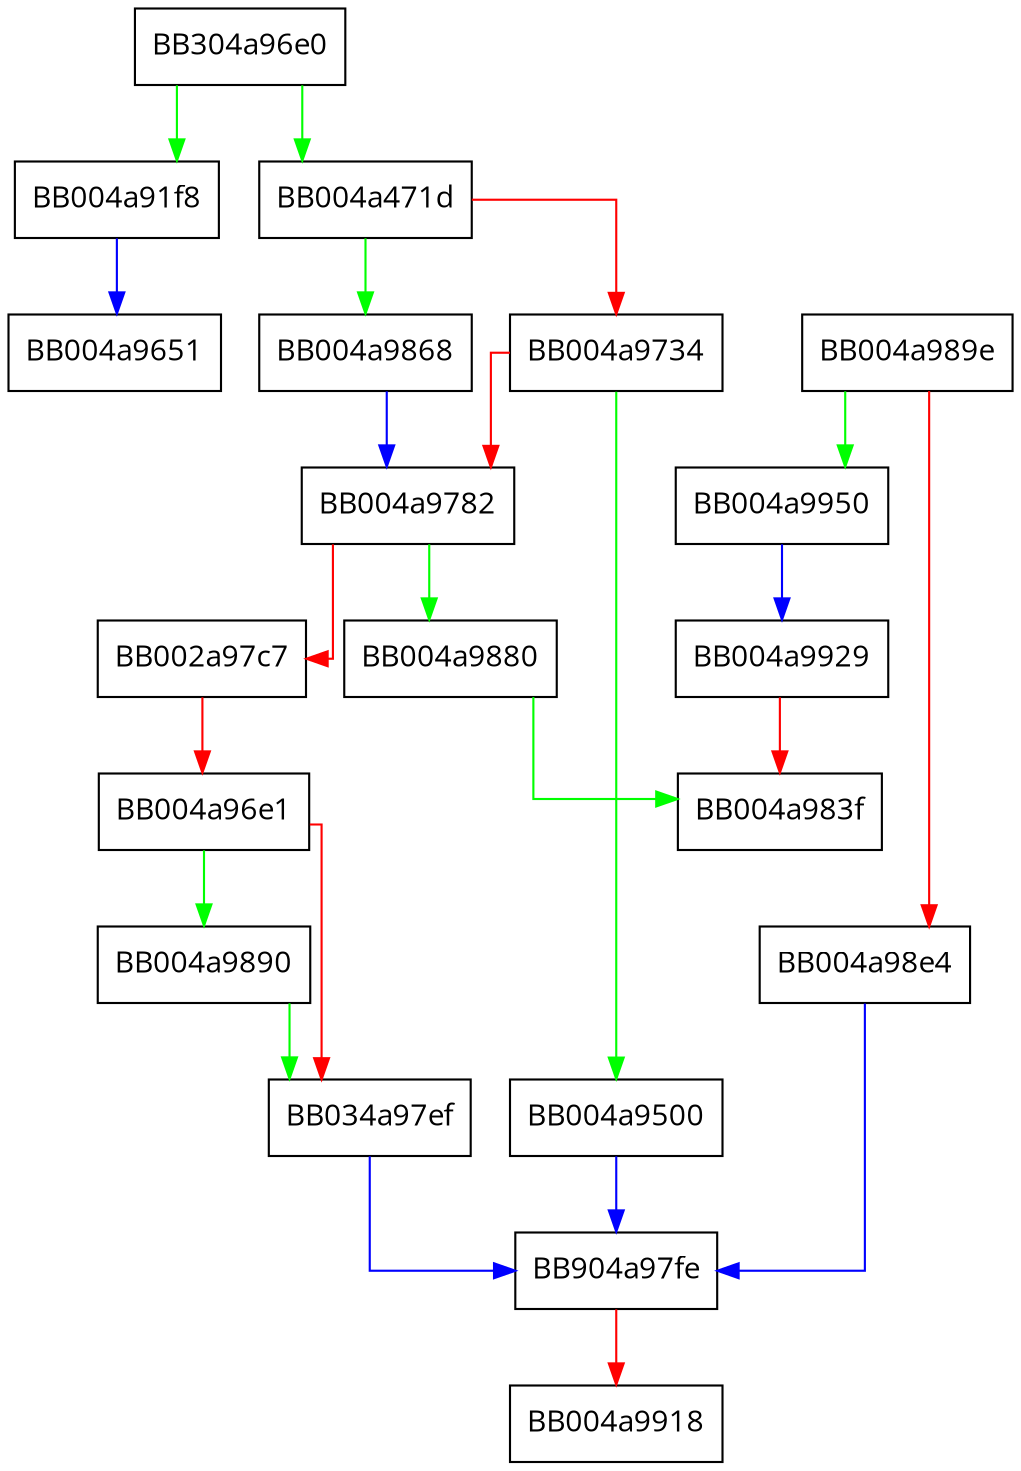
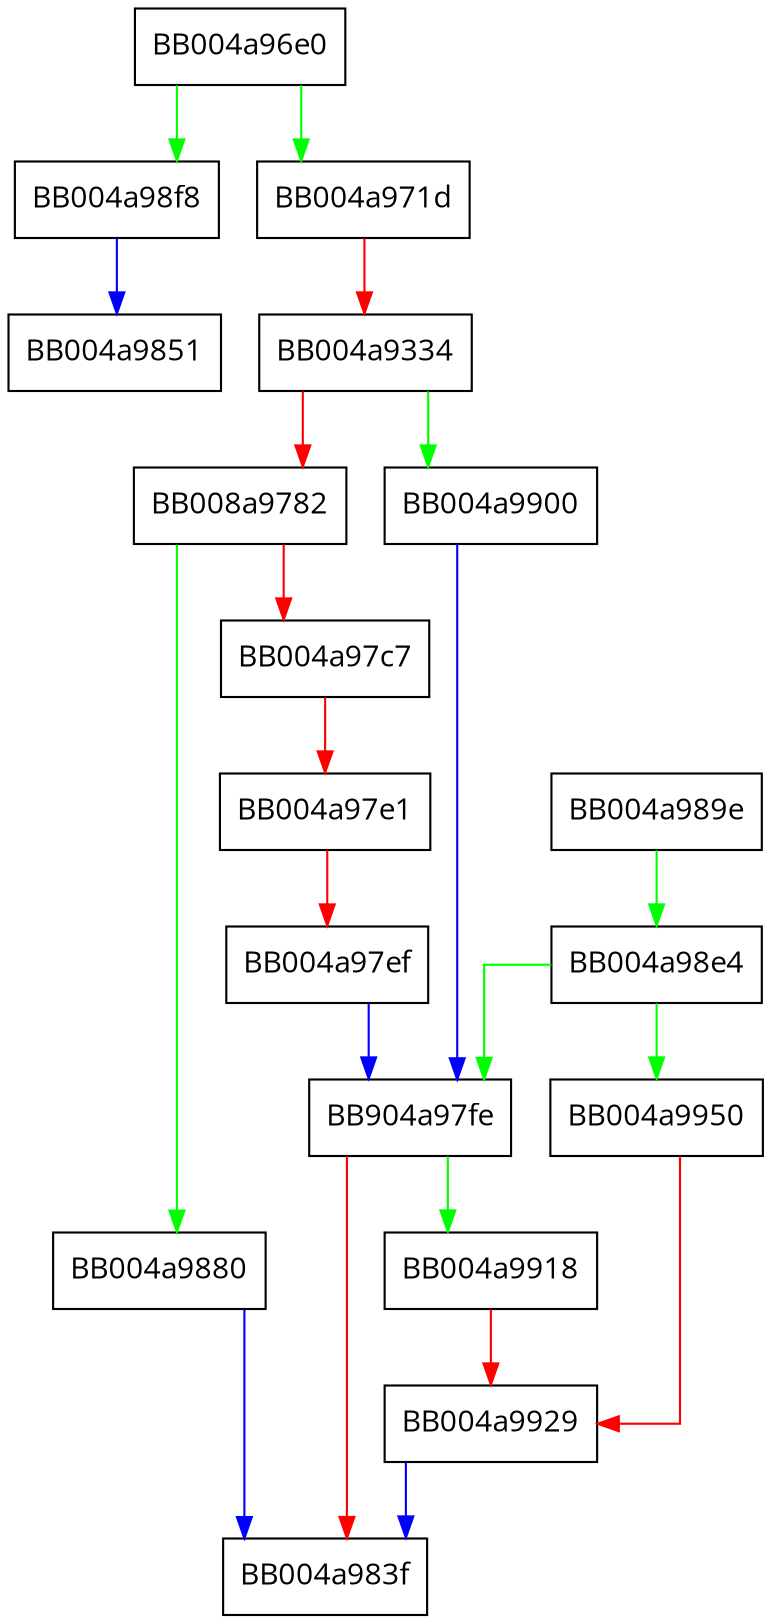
  digraph {
    fontname="Open Sans"
    splines=ortho
    node [fontname="Open Sans" shape=box]
    edge [color=green fontname="Open Sans"]
-   BB004a96e0 [label=BB304a96e0]
-   BB004a98f8 [label=BB004a91f8]
-   BB004a971d [label=BB004a471d]
-   BB004a9851 [label=BB004a9651]
-   BB004a9868
-   BB004a9734
-   BB004a9782
-   BB004a9900 [label=BB004a9500]
+   BB004a96e0
+   BB004a98f8
+   BB004a971d
+   BB004a9851
+   BB004a9734 [label=BB004a9334]
+   BB004a9782 [label=BB008a9782]
+   BB004a9900
    BB004a9880
-   BB004a97c7 [label=BB002a97c7]
+   BB004a97c7
    BB004a983f
-   BB004a97e1 [label=BB004a96e1]
+   BB004a97e1
    n13 [label=BB904a97fe]
-   BB004a9890
-   BB004a97ef [label=BB034a97ef]
+   BB004a97ef
    BB004a9918
    BB004a989e
    BB004a9950
    BB004a98e4
    BB004a9929
    BB004a96e0 -> BB004a98f8
    BB004a96e0 -> BB004a971d
    BB004a98f8 -> BB004a9851 [color=blue]
-   BB004a971d -> BB004a9868
    BB004a971d -> BB004a9734 [color=red]
-   BB004a9868 -> BB004a9782 [color=blue]
    BB004a9734 -> BB004a9782 [color=red]
    BB004a9734 -> BB004a9900
    BB004a9782 -> BB004a9880
    BB004a9782 -> BB004a97c7 [color=red]
    BB004a9900 -> n13 [color=blue]
-   BB004a9880 -> BB004a983f
+   BB004a9880 -> BB004a983f [color=blue]
    BB004a97c7 -> BB004a97e1 [color=red]
-   BB004a97e1 -> BB004a9890
    BB004a97e1 -> BB004a97ef [color=red]
-   n13 -> BB004a9918 [color=red]
-   BB004a9890 -> BB004a97ef
+   n13 -> BB004a983f [color=red]
+   n13 -> BB004a9918
    BB004a97ef -> n13 [color=blue]
-   BB004a989e -> BB004a9950
-   BB004a989e -> BB004a98e4 [color=red]
-   BB004a9950 -> BB004a9929 [color=blue]
-   BB004a98e4 -> n13 [color=blue]
-   BB004a9929 -> BB004a983f [color=red]
+   BB004a9918 -> BB004a9929 [color=red]
+   BB004a98e4 -> BB004a9950
+   BB004a989e -> BB004a98e4
+   BB004a9950 -> BB004a9929 [color=red]
+   BB004a98e4 -> n13
+   BB004a9929 -> BB004a983f [color=blue]
  }
